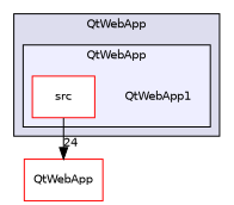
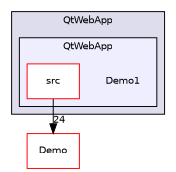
  digraph {
    compound=true
    node [fontname=Helvetica fontsize=10 shape=box color=red fillcolor=white style=filled]
-   n1 [label=QtWebApp1 shape=plaintext color="" fillcolor="" style=""]
+   n1 [label=Demo1 shape=plaintext color="" fillcolor="" style=""]
    n2 [label=src]
-   n3 [label=QtWebApp]
+   n3 [label=Demo]
    subgraph cluster_1 {
      bgcolor="#ddddee"
      fontname=Helvetica
      fontsize=10
      label=QtWebApp
      pencolor=black
      subgraph cluster_2 {
        bgcolor="#eeeeff"
        fontname=Helvetica
        fontsize=10
        pencolor=black
        n1
        n2
      }
    }
    n2 -> n3 [headlabel=24 labeldistance=1.5 labelfontname=Helvetica labelfontsize=10]
  }
